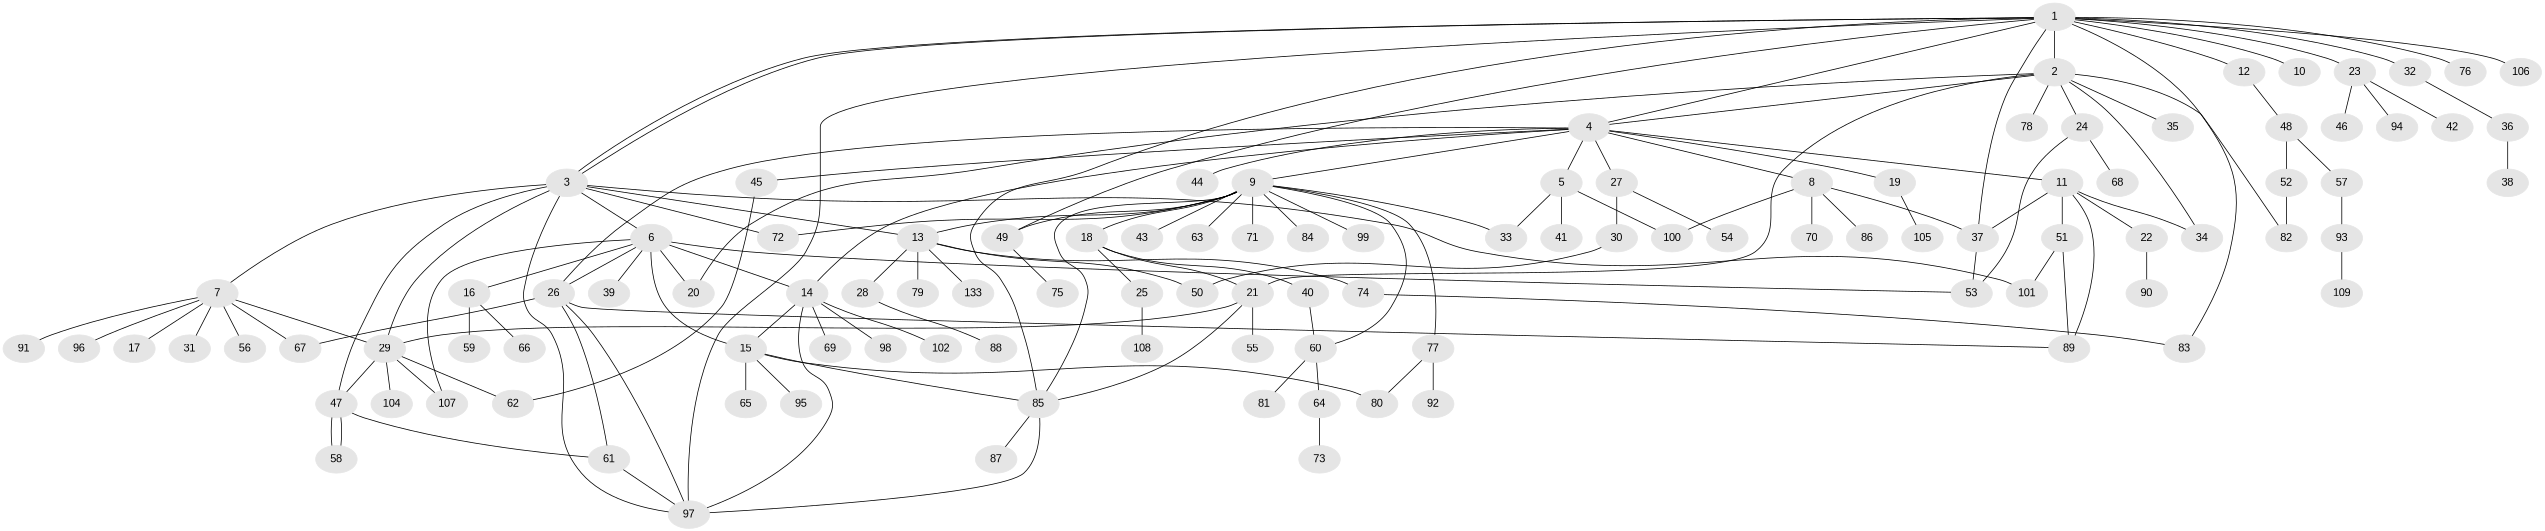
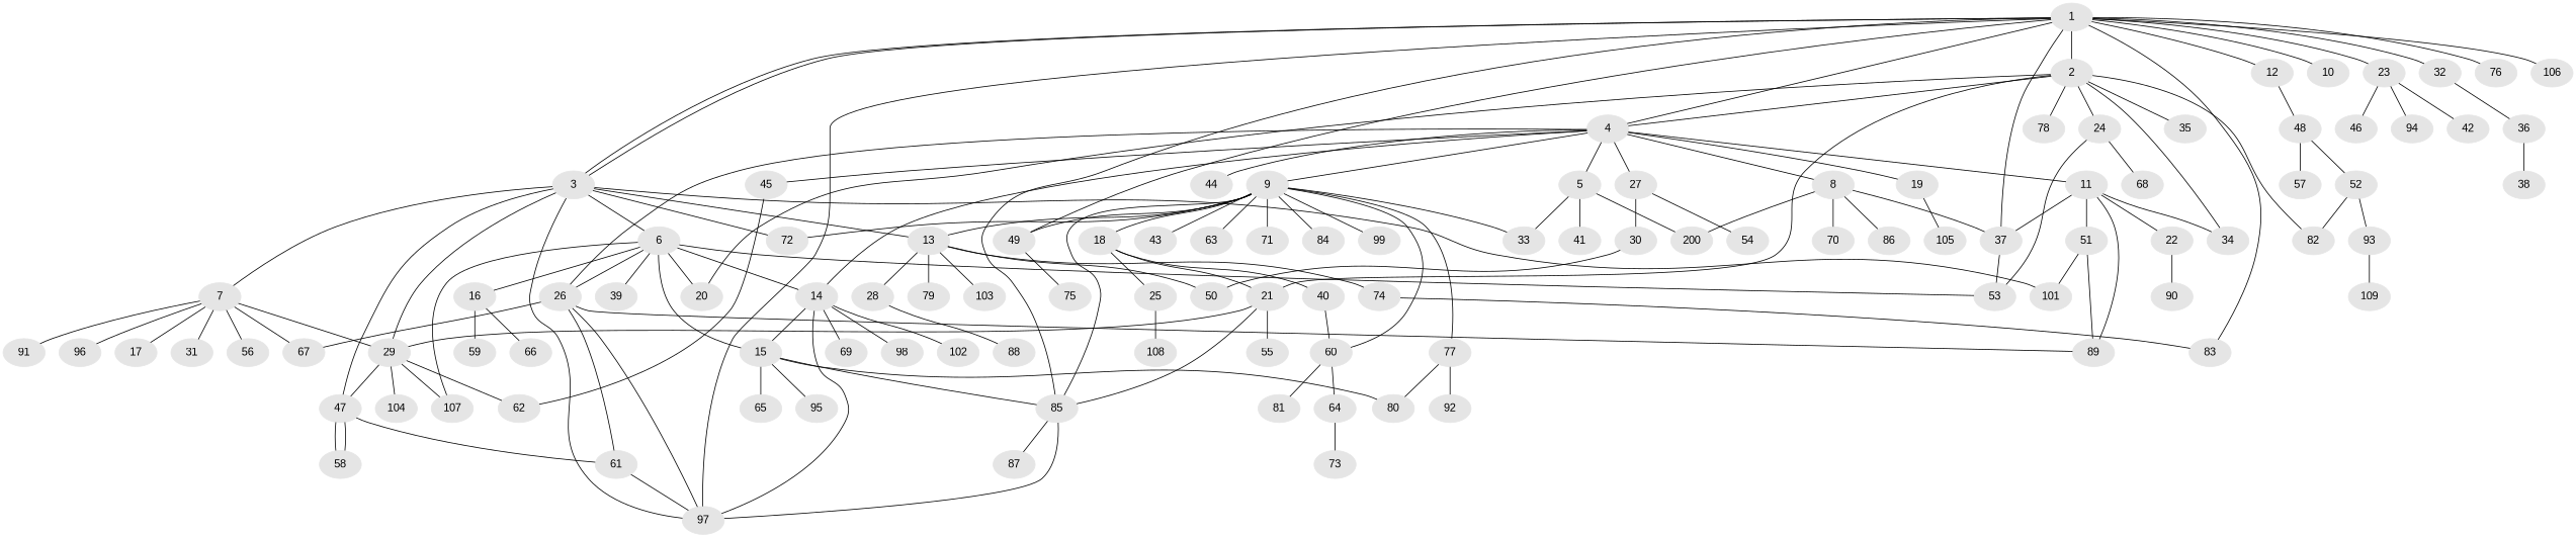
  graph {
    fontname="Liberation Sans"
    node [color=gray90 fontname="Liberation Sans" style=filled]
    edge [fontname="Liberation Sans"]
    1
    2
    3
    4
    10
    12
    23
    32
    37
    49
    76
    83
    85
    97
    106
    20
    21
    24
    34
    35
    78
    82
    6
    7
    13
    29
    47
    72
    101
    5
    8
    9
    11
    14
    19
    26
    27
    44
    45
    48
    42
    46
    94
    36
    53
    75
    87
    55
    68
    15
    16
    39
    107
    17
    31
    56
    67
    91
    96
    28
    50
    74
    79
-   103 [label=133]
+   103
    62
    104
    61
    58
    33
    41
-   100
+   100 [label=200]
    70
    86
    18
    43
    60
    63
    71
    77
    84
    99
    22
    51
    89
    69
    98
    102
    105
    30
    54
    65
    80
    95
    59
    66
    25
    40
    64
    81
    92
    90
    52
    57
    88
    108
    38
    93
    109
    73
    1 -- 2
    1 -- 3
    1 -- 3
    1 -- 4
    1 -- 10
    1 -- 12
    1 -- 23
    1 -- 32
    1 -- 37
    1 -- 49
    1 -- 76
    1 -- 83
    1 -- 85
    1 -- 97
    1 -- 106
    2 -- 4
    2 -- 20
    2 -- 21
    2 -- 24
    2 -- 34
    2 -- 35
    2 -- 78
    2 -- 82
    3 -- 97
    3 -- 6
    3 -- 7
    3 -- 13
    3 -- 29
    3 -- 47
    3 -- 72
    3 -- 101
    4 -- 5
    4 -- 8
    4 -- 9
    4 -- 11
    4 -- 14
    4 -- 19
    4 -- 26
    4 -- 27
    4 -- 44
    4 -- 45
    12 -- 48
    23 -- 42
    23 -- 46
    23 -- 94
    32 -- 36
    37 -- 53
    49 -- 75
    85 -- 97
    85 -- 87
    21 -- 85
    21 -- 29
    21 -- 55
    24 -- 53
    24 -- 68
    6 -- 20
    6 -- 14
    6 -- 26
    6 -- 53
    6 -- 15
    6 -- 16
    6 -- 39
    6 -- 107
    7 -- 29
    7 -- 17
    7 -- 31
    7 -- 56
    7 -- 67
    7 -- 91
    7 -- 96
    13 -- 28
    13 -- 50
    13 -- 74
    13 -- 79
    13 -- 103
    29 -- 47
    29 -- 107
    29 -- 62
    29 -- 104
    47 -- 61
    47 -- 58
    47 -- 58
    5 -- 33
    5 -- 41
    5 -- 100
    8 -- 37
    8 -- 100
    8 -- 70
    8 -- 86
    9 -- 49
    9 -- 85
    9 -- 13
    9 -- 72
    9 -- 33
    9 -- 18
    9 -- 43
    9 -- 60
    9 -- 63
    9 -- 71
    9 -- 77
    9 -- 84
    9 -- 99
    11 -- 37
    11 -- 34
    11 -- 22
    11 -- 51
    11 -- 89
    14 -- 97
    14 -- 15
    14 -- 69
    14 -- 98
    14 -- 102
    19 -- 105
    26 -- 97
    26 -- 67
    26 -- 61
    26 -- 89
    27 -- 30
    27 -- 54
    45 -- 62
    48 -- 52
    48 -- 57
    36 -- 38
    15 -- 85
    15 -- 65
    15 -- 80
    15 -- 95
    16 -- 59
    16 -- 66
    28 -- 88
    74 -- 83
    61 -- 97
    18 -- 21
    18 -- 25
    18 -- 40
    60 -- 64
    60 -- 81
    77 -- 80
    77 -- 92
    22 -- 90
    51 -- 101
    51 -- 89
    30 -- 50
    25 -- 108
    40 -- 60
    64 -- 73
    52 -- 82
-   57 -- 93
+   52 -- 93
    93 -- 109
  }
